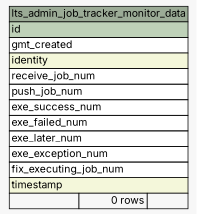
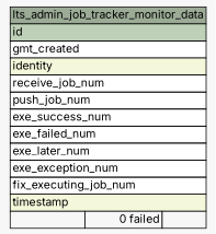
  digraph {
    bgcolor="#f7f7f7"
    fontname=Inter
    fontsize=14
    nodesep=0.18
    rankdir=TB
    ranksep=0.46
-   n1 [fontname=Inter fontsize=14 label=<     <TABLE BORDER="0" CELLBORDER="1" CELLSPACING="0" BGCOLOR="#ffffff">       <TR><TD COLSPAN="3" BGCOLOR="#9bab96" ALIGN="CENTER">lts_admin_job_tracker_monitor_data</TD></TR>       <TR><TD PORT="id" COLSPAN="3" BGCOLOR="#bed1b8" ALIGN="LEFT">id</TD></TR>       <TR><TD PORT="gmt_created" COLSPAN="3" ALIGN="LEFT">gmt_created</TD></TR>       <TR><TD PORT="identity" COLSPAN="3" BGCOLOR="#f4f7da" ALIGN="LEFT">identity</TD></TR>       <TR><TD PORT="receive_job_num" COLSPAN="3" ALIGN="LEFT">receive_job_num</TD></TR>       <TR><TD PORT="push_job_num" COLSPAN="3" ALIGN="LEFT">push_job_num</TD></TR>       <TR><TD PORT="exe_success_num" COLSPAN="3" ALIGN="LEFT">exe_success_num</TD></TR>       <TR><TD PORT="exe_failed_num" COLSPAN="3" ALIGN="LEFT">exe_failed_num</TD></TR>       <TR><TD PORT="exe_later_num" COLSPAN="3" ALIGN="LEFT">exe_later_num</TD></TR>       <TR><TD PORT="exe_exception_num" COLSPAN="3" ALIGN="LEFT">exe_exception_num</TD></TR>       <TR><TD PORT="fix_executing_job_num" COLSPAN="3" ALIGN="LEFT">fix_executing_job_num</TD></TR>       <TR><TD PORT="timestamp" COLSPAN="3" BGCOLOR="#f4f7da" ALIGN="LEFT">timestamp</TD></TR>       <TR><TD ALIGN="LEFT" BGCOLOR="#f7f7f7">  </TD><TD ALIGN="RIGHT" BGCOLOR="#f7f7f7">0 rows</TD><TD ALIGN="RIGHT" BGCOLOR="#f7f7f7">  </TD></TR>     </TABLE>> shape=plaintext]
+   n1 [fontname=Inter fontsize=14 label=<     <TABLE BORDER="0" CELLBORDER="1" CELLSPACING="0" BGCOLOR="#ffffff">       <TR><TD COLSPAN="3" BGCOLOR="#9bab96" ALIGN="CENTER">lts_admin_job_tracker_monitor_data</TD></TR>       <TR><TD PORT="id" COLSPAN="3" BGCOLOR="#bed1b8" ALIGN="LEFT">id</TD></TR>       <TR><TD PORT="gmt_created" COLSPAN="3" ALIGN="LEFT">gmt_created</TD></TR>       <TR><TD PORT="identity" COLSPAN="3" BGCOLOR="#f4f7da" ALIGN="LEFT">identity</TD></TR>       <TR><TD PORT="receive_job_num" COLSPAN="3" ALIGN="LEFT">receive_job_num</TD></TR>       <TR><TD PORT="push_job_num" COLSPAN="3" ALIGN="LEFT">push_job_num</TD></TR>       <TR><TD PORT="exe_success_num" COLSPAN="3" ALIGN="LEFT">exe_success_num</TD></TR>       <TR><TD PORT="exe_failed_num" COLSPAN="3" ALIGN="LEFT">exe_failed_num</TD></TR>       <TR><TD PORT="exe_later_num" COLSPAN="3" ALIGN="LEFT">exe_later_num</TD></TR>       <TR><TD PORT="exe_exception_num" COLSPAN="3" ALIGN="LEFT">exe_exception_num</TD></TR>       <TR><TD PORT="fix_executing_job_num" COLSPAN="3" ALIGN="LEFT">fix_executing_job_num</TD></TR>       <TR><TD PORT="timestamp" COLSPAN="3" BGCOLOR="#f4f7da" ALIGN="LEFT">timestamp</TD></TR>       <TR><TD ALIGN="LEFT" BGCOLOR="#f7f7f7">  </TD><TD ALIGN="RIGHT" BGCOLOR="#f7f7f7">0 failed</TD><TD ALIGN="RIGHT" BGCOLOR="#f7f7f7">  </TD></TR>     </TABLE>> shape=plaintext]
  }
